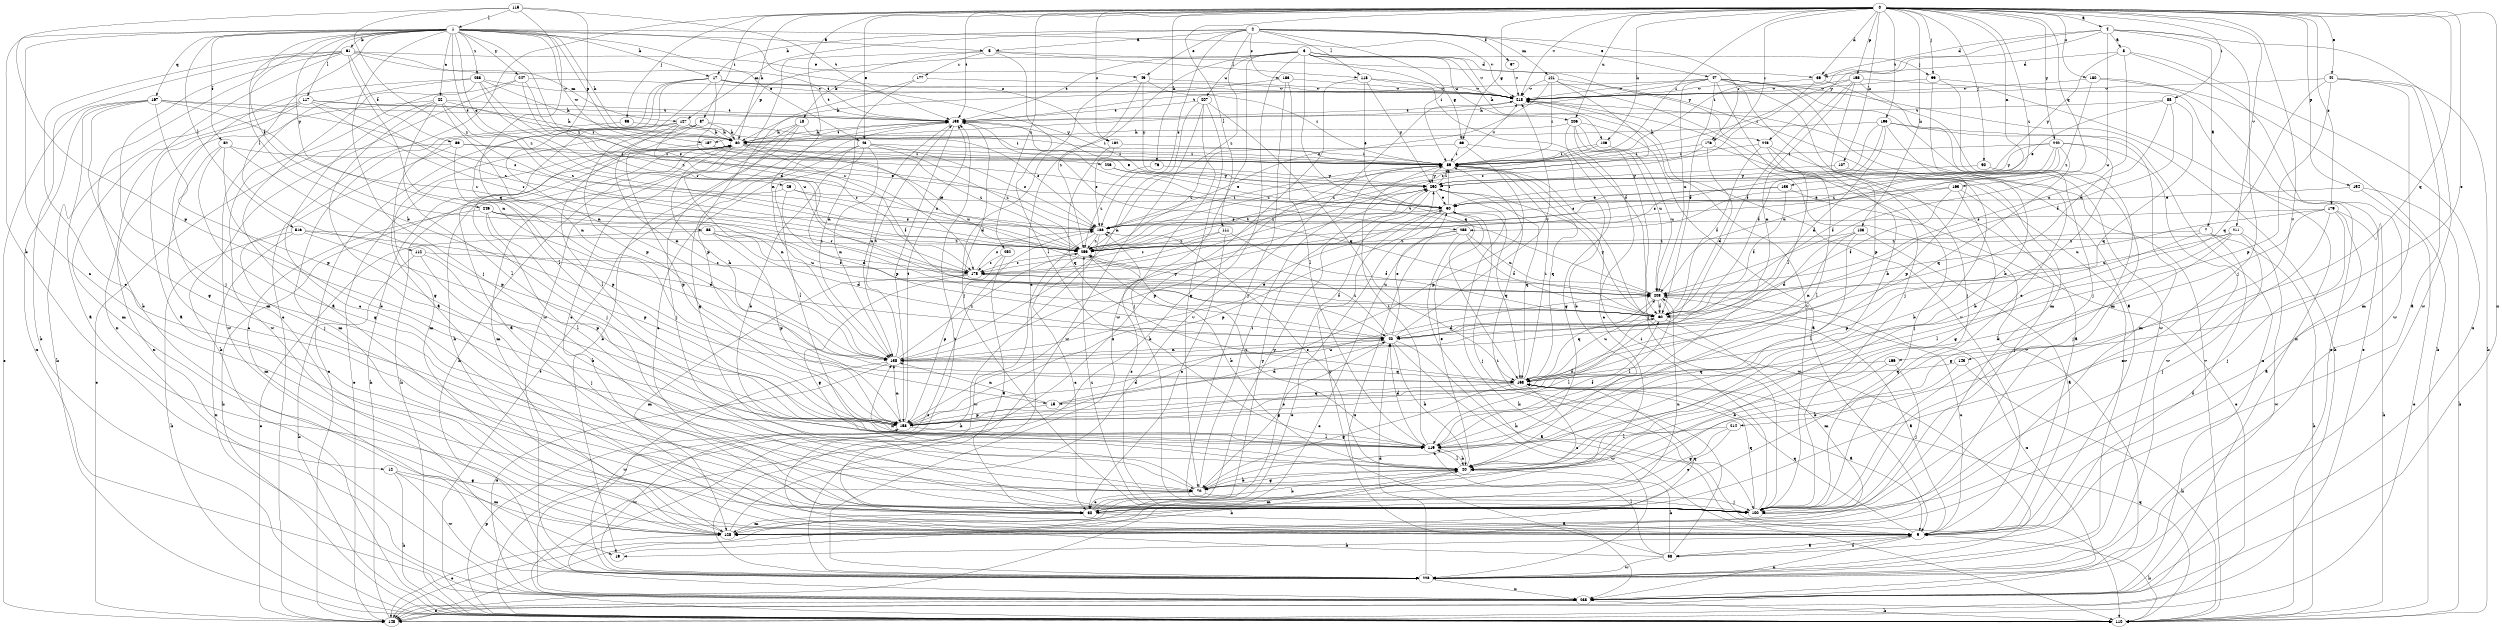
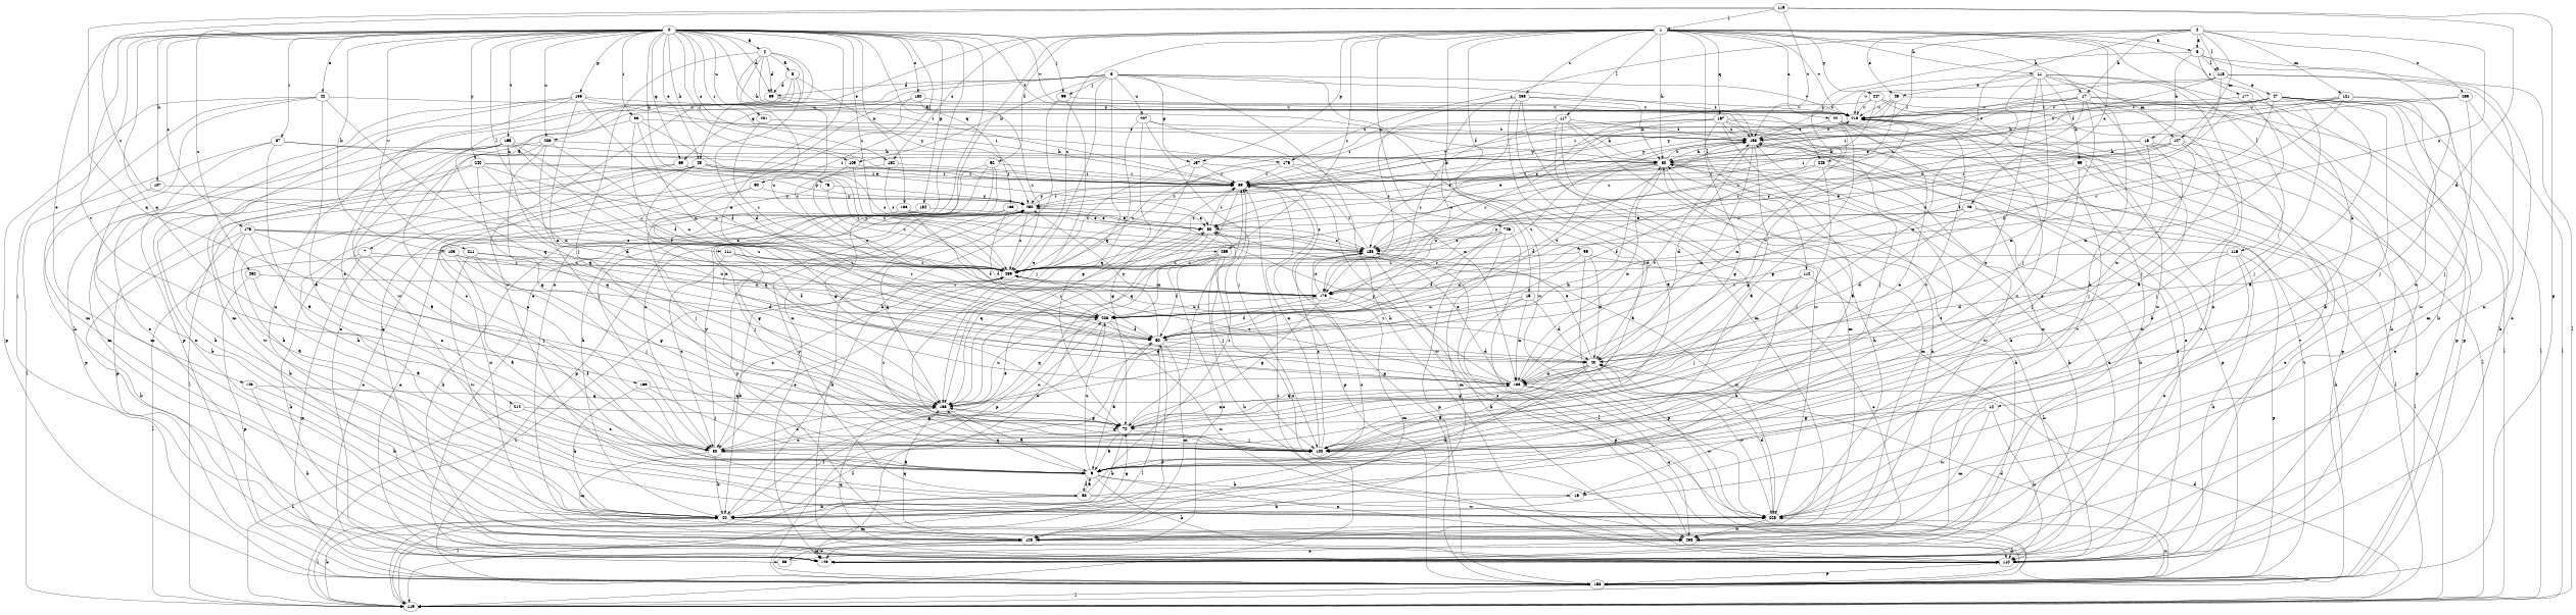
  strict digraph {
    0
    4
    39
    42
    43
    69
    76
    80
    87
    88
    89
    90
    96
    99
    103
    107
    109
    111
    133
    138
    143
    148
    154
    155
    163
    166
    176
    179
    180
    182
    195
    198
+   201
    206
    211
    214
    218
    238
    240
    252
    255
    228
    7
    8
    100
    208
    248
    128
    178
    110
    168
    158
    9
    30
    259
    188
    119
    20
    250
    60
    50
    40
    70
    1
    5
-   11 [label=61]
+   11
    12
    15
    17
    22
    26
    52
    55
    112
-   116 [label=516]
+   116
    117
    157
    167
-   226
-   246
+   246 [label=746]
    247
    258
    118
    18
    177
    49
    127
    19
    59
    115
    2
    47
-   57
    121
-   183
+   183 [label=283]
    3
    207
    58
    0 -> 4 [label=a]
    0 -> 39 [label=d]
    0 -> 42 [label=e]
    0 -> 43 [label=e]
    0 -> 69 [label=g]
    0 -> 76 [label=h]
    0 -> 80 [label=h]
    0 -> 87 [label=i]
    0 -> 88 [label=i]
    0 -> 89 [label=i]
    0 -> 90 [label=j]
    0 -> 96 [label=j]
    0 -> 99 [label=j]
    0 -> 103 [label=k]
    0 -> 107 [label=k]
    0 -> 109 [label=k]
    0 -> 111 [label=l]
    0 -> 133 [label=n]
    0 -> 138 [label=n]
    0 -> 143 [label=o]
    0 -> 148 [label=o]
    0 -> 154 [label=p]
    0 -> 155 [label=p]
    0 -> 163 [label=q]
    0 -> 166 [label=q]
    0 -> 176 [label=r]
    0 -> 179 [label=s]
    0 -> 180 [label=s]
    0 -> 182 [label=s]
    0 -> 195 [label=t]
    0 -> 198 [label=t]
+   0 -> 201 [label=u]
    0 -> 206 [label=u]
    0 -> 211 [label=v]
    0 -> 214 [label=v]
    0 -> 218 [label=v]
    0 -> 238 [label=x]
    0 -> 240 [label=y]
    0 -> 252 [label=z]
    0 -> 255 [label=z]
    4 -> 39 [label=d]
    4 -> 89 [label=i]
    4 -> 228 [label=w]
    4 -> 7 [label=a]
    4 -> 8 [label=a]
    4 -> 100 [label=j]
    4 -> 208 [label=u]
    4 -> 248 [label=y]
    39 -> 218 [label=v]
    39 -> 128 [label=m]
    39 -> 178 [label=r]
    42 -> 218 [label=v]
    42 -> 128 [label=m]
    42 -> 110 [label=k]
    42 -> 168 [label=q]
    42 -> 158 [label=p]
    42 -> 9 [label=a]
    43 -> 89 [label=i]
    43 -> 138 [label=n]
    43 -> 30 [label=c]
    43 -> 259 [label=z]
    43 -> 188 [label=s]
    43 -> 119 [label=l]
    43 -> 20 [label=b]
    69 -> 89 [label=i]
    69 -> 158 [label=p]
    69 -> 259 [label=z]
    69 -> 20 [label=b]
    76 -> 259 [label=z]
    76 -> 250 [label=y]
    80 -> 89 [label=i]
    80 -> 138 [label=n]
    80 -> 148 [label=o]
    80 -> 198 [label=t]
    80 -> 208 [label=u]
    80 -> 128 [label=m]
    80 -> 110 [label=k]
    80 -> 259 [label=z]
    80 -> 60 [label=f]
    87 -> 80 [label=h]
    87 -> 89 [label=i]
    87 -> 128 [label=m]
    87 -> 9 [label=a]
    87 -> 119 [label=l]
    88 -> 198 [label=t]
    88 -> 208 [label=u]
    88 -> 168 [label=q]
    88 -> 60 [label=f]
    88 -> 50 [label=e]
    89 -> 218 [label=v]
    89 -> 228 [label=w]
    89 -> 168 [label=q]
    89 -> 158 [label=p]
    89 -> 250 [label=y]
-   99 -> 238 [label=x]
+   90 -> 238 [label=x]
    90 -> 100 [label=j]
    90 -> 250 [label=y]
    96 -> 80 [label=h]
-   96 -> 128 [label=m]
+   128 -> 96 [label=m]
    99 -> 218 [label=v]
    99 -> 100 [label=j]
    99 -> 20 [label=b]
    103 -> 138 [label=n]
    103 -> 9 [label=a]
    103 -> 259 [label=z]
    103 -> 119 [label=l]
    103 -> 40 [label=d]
    107 -> 20 [label=b]
    107 -> 250 [label=y]
    109 -> 89 [label=i]
    109 -> 208 [label=u]
    109 -> 259 [label=z]
    111 -> 178 [label=r]
    111 -> 30 [label=c]
    111 -> 259 [label=z]
    111 -> 60 [label=f]
    133 -> 148 [label=o]
    133 -> 188 [label=s]
    133 -> 60 [label=f]
    133 -> 50 [label=e]
    138 -> 198 [label=t]
    138 -> 238 [label=x]
    138 -> 228 [label=w]
    138 -> 168 [label=q]
    138 -> 259 [label=z]
    138 -> 250 [label=y]
    138 -> 50 [label=e]
    143 -> 110 [label=k]
    143 -> 168 [label=q]
    143 -> 20 [label=b]
    148 -> 80 [label=h]
    154 -> 148 [label=o]
    154 -> 110 [label=k]
    154 -> 50 [label=e]
    155 -> 89 [label=i]
    155 -> 138 [label=n]
    155 -> 148 [label=o]
-   155 -> 218 [label=v]
+   155 -> 218 [label=a]
    155 -> 158 [label=p]
    155 -> 30 [label=c]
    155 -> 60 [label=f]
    163 -> 100 [label=j]
    163 -> 188 [label=s]
    163 -> 60 [label=f]
    163 -> 50 [label=e]
    163 -> 70 [label=g]
    166 -> 100 [label=j]
    166 -> 168 [label=q]
    166 -> 20 [label=b]
    176 -> 89 [label=i]
    176 -> 9 [label=a]
    176 -> 259 [label=z]
    176 -> 40 [label=d]
    179 -> 100 [label=j]
    179 -> 208 [label=u]
    179 -> 110 [label=k]
    179 -> 9 [label=a]
    179 -> 30 [label=c]
-   22 -> 259 [label=z]
+   179 -> 259 [label=z]
    179 -> 188 [label=s]
    179 -> 20 [label=b]
    180 -> 148 [label=o]
    180 -> 218 [label=v]
    180 -> 110 [label=k]
    180 -> 259 [label=z]
    182 -> 89 [label=i]
    182 -> 168 [label=q]
    182 -> 188 [label=s]
    195 -> 80 [label=h]
    195 -> 238 [label=x]
    195 -> 128 [label=m]
    195 -> 178 [label=r]
    195 -> 158 [label=p]
    195 -> 60 [label=f]
    195 -> 40 [label=d]
    198 -> 80 [label=h]
    198 -> 138 [label=n]
    198 -> 158 [label=p]
    198 -> 50 [label=e]
    198 -> 40 [label=d]
    198 -> 70 [label=g]
+   201 -> 198 [label=t]
+   201 -> 178 [label=r]
    206 -> 80 [label=h]
    206 -> 100 [label=j]
    206 -> 208 [label=u]
    206 -> 9 [label=a]
    206 -> 30 [label=c]
    206 -> 70 [label=g]
    211 -> 228 [label=w]
    211 -> 100 [label=j]
    211 -> 208 [label=u]
    211 -> 259 [label=z]
    211 -> 70 [label=g]
    214 -> 30 [label=c]
    214 -> 119 [label=l]
    214 -> 70 [label=g]
    218 -> 198 [label=t]
    238 -> 148 [label=o]
    238 -> 218 [label=v]
    238 -> 110 [label=k]
    238 -> 188 [label=s]
    240 -> 89 [label=i]
    240 -> 228 [label=w]
    240 -> 208 [label=u]
    240 -> 168 [label=q]
    240 -> 259 [label=z]
    240 -> 20 [label=b]
    240 -> 250 [label=y]
-   240 -> 60 [label=f]
    252 -> 178 [label=r]
    252 -> 158 [label=p]
    252 -> 9 [label=a]
    255 -> 148 [label=o]
    255 -> 238 [label=x]
    255 -> 208 [label=u]
    255 -> 110 [label=k]
    255 -> 259 [label=z]
    255 -> 60 [label=f]
    228 -> 80 [label=h]
    228 -> 238 [label=x]
    228 -> 40 [label=d]
    7 -> 110 [label=k]
    7 -> 158 [label=p]
    7 -> 259 [label=z]
    7 -> 58 [label=f]
    8 -> 39 [label=d]
    8 -> 238 [label=x]
    8 -> 228 [label=w]
    8 -> 250 [label=y]
    8 -> 40 [label=d]
-   100 -> 89 [label=i]
+   100 -> 89 [label=n]
    100 -> 218 [label=v]
    100 -> 168 [label=q]
    100 -> 259 [label=z]
    100 -> 188 [label=s]
    208 -> 198 [label=t]
    208 -> 238 [label=x]
    208 -> 168 [label=q]
    208 -> 119 [label=l]
    208 -> 60 [label=f]
    248 -> 89 [label=i]
    248 -> 228 [label=w]
    248 -> 100 [label=j]
    248 -> 119 [label=l]
    248 -> 60 [label=f]
    128 -> 80 [label=h]
    128 -> 148 [label=o]
    128 -> 218 [label=v]
    128 -> 168 [label=q]
    128 -> 250 [label=y]
    178 -> 208 [label=u]
    178 -> 128 [label=m]
    178 -> 188 [label=s]
    178 -> 60 [label=f]
    178 -> 70 [label=g]
    110 -> 198 [label=t]
    110 -> 218 [label=v]
    110 -> 168 [label=q]
    110 -> 158 [label=p]
    168 -> 80 [label=h]
    168 -> 89 [label=i]
    168 -> 208 [label=u]
    168 -> 9 [label=a]
    168 -> 30 [label=c]
    168 -> 70 [label=g]
-   158 -> 138 [label=n]
    158 -> 198 [label=t]
    158 -> 228 [label=w]
    158 -> 119 [label=l]
    158 -> 60 [label=f]
    158 -> 40 [label=d]
    9 -> 218 [label=v]
    9 -> 238 [label=x]
    9 -> 208 [label=u]
    9 -> 110 [label=k]
    9 -> 168 [label=q]
    9 -> 19 [label=b]
    9 -> 58 [label=f]
    30 -> 208 [label=u]
    30 -> 128 [label=m]
    30 -> 9 [label=a]
    30 -> 20 [label=b]
    30 -> 250 [label=y]
    259 -> 178 [label=r]
    259 -> 30 [label=c]
    259 -> 20 [label=b]
    188 -> 89 [label=i]
    188 -> 228 [label=w]
    188 -> 110 [label=k]
    188 -> 259 [label=z]
    119 -> 89 [label=i]
    119 -> 259 [label=z]
    119 -> 20 [label=b]
    119 -> 60 [label=f]
    119 -> 40 [label=d]
    20 -> 128 [label=m]
    20 -> 188 [label=s]
    20 -> 119 [label=l]
    20 -> 50 [label=e]
    20 -> 70 [label=g]
    250 -> 89 [label=i]
    250 -> 148 [label=o]
    250 -> 110 [label=k]
    250 -> 168 [label=q]
    250 -> 259 [label=z]
    250 -> 50 [label=e]
    60 -> 198 [label=t]
    60 -> 128 [label=m]
    60 -> 9 [label=a]
    60 -> 119 [label=l]
    60 -> 250 [label=y]
    60 -> 40 [label=d]
    50 -> 89 [label=i]
    50 -> 148 [label=o]
    50 -> 100 [label=j]
    50 -> 168 [label=q]
    50 -> 158 [label=p]
    50 -> 188 [label=s]
    40 -> 138 [label=n]
    40 -> 218 [label=v]
    40 -> 228 [label=w]
    40 -> 9 [label=a]
    40 -> 259 [label=z]
    40 -> 20 [label=b]
    40 -> 50 [label=e]
    40 -> 70 [label=g]
    70 -> 89 [label=i]
    70 -> 138 [label=n]
    70 -> 100 [label=j]
+   70 -> 9 [label=a]
    70 -> 30 [label=c]
    70 -> 20 [label=b]
    1 -> 43 [label=e]
    1 -> 80 [label=h]
    1 -> 182 [label=s]
    1 -> 218 [label=v]
    1 -> 255 [label=z]
    1 -> 30 [label=c]
    1 -> 259 [label=z]
    1 -> 5 [label=a]
    1 -> 11 [label=b]
    1 -> 12 [label=b]
    1 -> 15 [label=b]
    1 -> 17 [label=b]
    1 -> 22 [label=c]
    1 -> 26 [label=c]
    1 -> 52 [label=f]
    1 -> 55 [label=f]
    1 -> 112 [label=l]
    1 -> 116 [label=l]
    1 -> 117 [label=l]
    1 -> 157 [label=p]
    1 -> 167 [label=q]
-   1 -> 226 [label=w]
    1 -> 246 [label=y]
    1 -> 247 [label=y]
    1 -> 258 [label=z]
    5 -> 228 [label=w]
    5 -> 248 [label=y]
    5 -> 119 [label=l]
    5 -> 118 [label=l]
    5 -> 18 [label=b]
    5 -> 177 [label=r]
    11 -> 138 [label=n]
    11 -> 198 [label=t]
    11 -> 238 [label=x]
    11 -> 100 [label=j]
    11 -> 110 [label=k]
    11 -> 30 [label=c]
    11 -> 49 [label=e]
    11 -> 127 [label=m]
    11 -> 19 [label=b]
    11 -> 59 [label=f]
    12 -> 228 [label=w]
    12 -> 128 [label=m]
    12 -> 110 [label=k]
    12 -> 70 [label=g]
    15 -> 138 [label=n]
    15 -> 208 [label=u]
-   168 -> 15 [label=q]
+   15 -> 168 [label=q]
    15 -> 158 [label=p]
    15 -> 40 [label=d]
    17 -> 138 [label=n]
    17 -> 198 [label=t]
    17 -> 218 [label=v]
    17 -> 178 [label=r]
    17 -> 158 [label=p]
    17 -> 9 [label=a]
    17 -> 119 [label=l]
    17 -> 250 [label=y]
-   22 -> 89 [label=i]
+   167 -> 89 [label=i]
    22 -> 138 [label=n]
    22 -> 198 [label=t]
    22 -> 238 [label=x]
    22 -> 30 [label=c]
    22 -> 119 [label=l]
    22 -> 70 [label=g]
    26 -> 110 [label=k]
    26 -> 188 [label=s]
-   211 -> 119 [label=l]
+   26 -> 119 [label=l]
    26 -> 50 [label=e]
    26 -> 40 [label=d]
    52 -> 89 [label=i]
    52 -> 158 [label=p]
    52 -> 30 [label=c]
    52 -> 20 [label=b]
    52 -> 70 [label=g]
    55 -> 148 [label=o]
    55 -> 208 [label=u]
    55 -> 158 [label=p]
    55 -> 259 [label=z]
    55 -> 40 [label=d]
    112 -> 100 [label=j]
    112 -> 178 [label=r]
    112 -> 110 [label=k]
    112 -> 20 [label=b]
    116 -> 238 [label=x]
    116 -> 110 [label=k]
    116 -> 158 [label=p]
    116 -> 259 [label=z]
    116 -> 40 [label=d]
    117 -> 80 [label=h]
    117 -> 198 [label=t]
    117 -> 128 [label=m]
    117 -> 178 [label=r]
    117 -> 110 [label=k]
    117 -> 9 [label=a]
    117 -> 259 [label=z]
    157 -> 89 [label=i]
    157 -> 158 [label=p]
    157 -> 259 [label=z]
+   157 -> 70 [label=g]
    167 -> 148 [label=o]
    167 -> 198 [label=t]
    167 -> 238 [label=x]
-   1 -> 100 [label=j]
+   167 -> 100 [label=j]
    167 -> 178 [label=r]
    167 -> 158 [label=p]
    167 -> 9 [label=a]
    167 -> 188 [label=s]
    167 -> 70 [label=g]
-   226 -> 250 [label=y]
-   226 -> 50 [label=e]
    246 -> 128 [label=m]
    246 -> 178 [label=r]
    246 -> 158 [label=p]
    246 -> 188 [label=s]
    246 -> 119 [label=l]
    246 -> 60 [label=f]
    247 -> 218 [label=v]
    247 -> 228 [label=w]
    247 -> 110 [label=k]
    247 -> 259 [label=z]
    247 -> 188 [label=s]
    258 -> 80 [label=h]
    258 -> 218 [label=v]
    258 -> 228 [label=w]
    258 -> 208 [label=u]
    258 -> 128 [label=m]
    258 -> 178 [label=r]
    258 -> 9 [label=a]
+   118 -> 148 [label=o]
    118 -> 218 [label=v]
    118 -> 238 [label=x]
    118 -> 250 [label=y]
    118 -> 60 [label=f]
    118 -> 50 [label=e]
    18 -> 80 [label=h]
    18 -> 89 [label=i]
    18 -> 100 [label=j]
    18 -> 30 [label=c]
    18 -> 19 [label=b]
    177 -> 138 [label=n]
    177 -> 218 [label=v]
    177 -> 158 [label=p]
    49 -> 89 [label=i]
    49 -> 218 [label=v]
    49 -> 100 [label=j]
    49 -> 259 [label=z]
    49 -> 250 [label=y]
    127 -> 80 [label=h]
    127 -> 138 [label=n]
    127 -> 148 [label=o]
    127 -> 100 [label=j]
    127 -> 178 [label=r]
    127 -> 188 [label=s]
    19 -> 20 [label=b]
    59 -> 89 [label=i]
    59 -> 148 [label=o]
    59 -> 100 [label=j]
    59 -> 158 [label=p]
    59 -> 50 [label=e]
    115 -> 198 [label=t]
    115 -> 168 [label=q]
    115 -> 158 [label=p]
    115 -> 259 [label=z]
    115 -> 40 [label=d]
    115 -> 1 [label=l]
    2 -> 89 [label=i]
    2 -> 176 [label=r]
    2 -> 259 [label=z]
    2 -> 188 [label=s]
    2 -> 5 [label=a]
    2 -> 17 [label=b]
    2 -> 118 [label=l]
    2 -> 49 [label=e]
    2 -> 127 [label=m]
-   2 -> 47 [label=e]
-   2 -> 57 [label=f]
+   118 -> 47 [label=e]
    2 -> 121 [label=m]
    2 -> 183 [label=s]
    47 -> 80 [label=h]
    47 -> 198 [label=t]
    47 -> 218 [label=v]
    47 -> 228 [label=w]
    47 -> 100 [label=j]
    47 -> 208 [label=u]
    47 -> 110 [label=k]
    47 -> 9 [label=a]
    47 -> 119 [label=l]
    47 -> 20 [label=b]
    47 -> 60 [label=f]
-   57 -> 218 [label=v]
    121 -> 89 [label=i]
    121 -> 218 [label=v]
    121 -> 100 [label=j]
    121 -> 128 [label=m]
    121 -> 178 [label=r]
    121 -> 188 [label=s]
    183 -> 80 [label=h]
    183 -> 218 [label=v]
    183 -> 100 [label=j]
    183 -> 119 [label=l]
    3 -> 39 [label=d]
    3 -> 69 [label=g]
    3 -> 99 [label=j]
    3 -> 109 [label=k]
    3 -> 198 [label=t]
    3 -> 206 [label=u]
    3 -> 218 [label=v]
    3 -> 228 [label=w]
    3 -> 110 [label=k]
    3 -> 168 [label=q]
    3 -> 30 [label=c]
    3 -> 157 [label=p]
    3 -> 207 [label=u]
    207 -> 138 [label=n]
    207 -> 198 [label=t]
-   207 -> 228 [label=w]
    207 -> 100 [label=j]
    207 -> 168 [label=q]
    207 -> 70 [label=g]
    58 -> 89 [label=i]
    58 -> 198 [label=t]
    58 -> 228 [label=w]
    58 -> 9 [label=a]
    58 -> 119 [label=l]
    58 -> 20 [label=b]
    58 -> 250 [label=y]
  }
